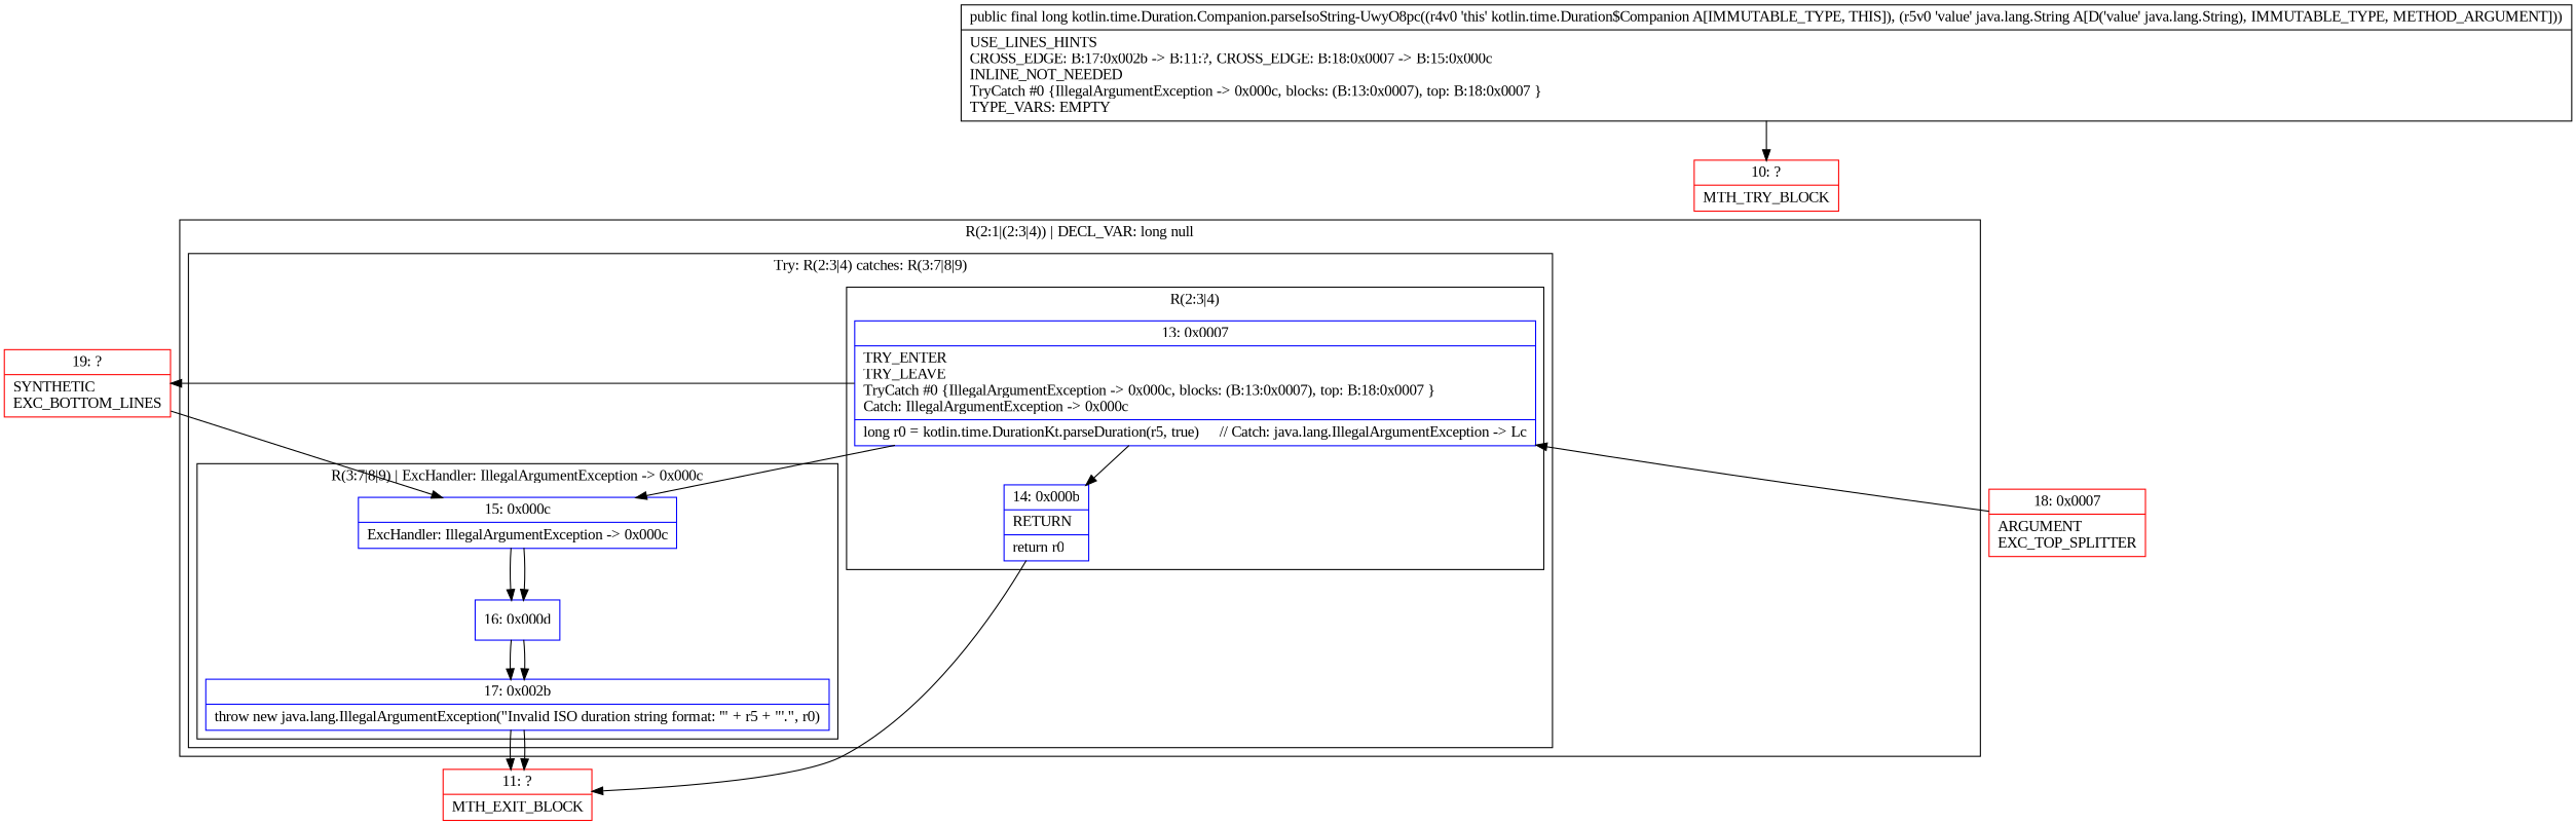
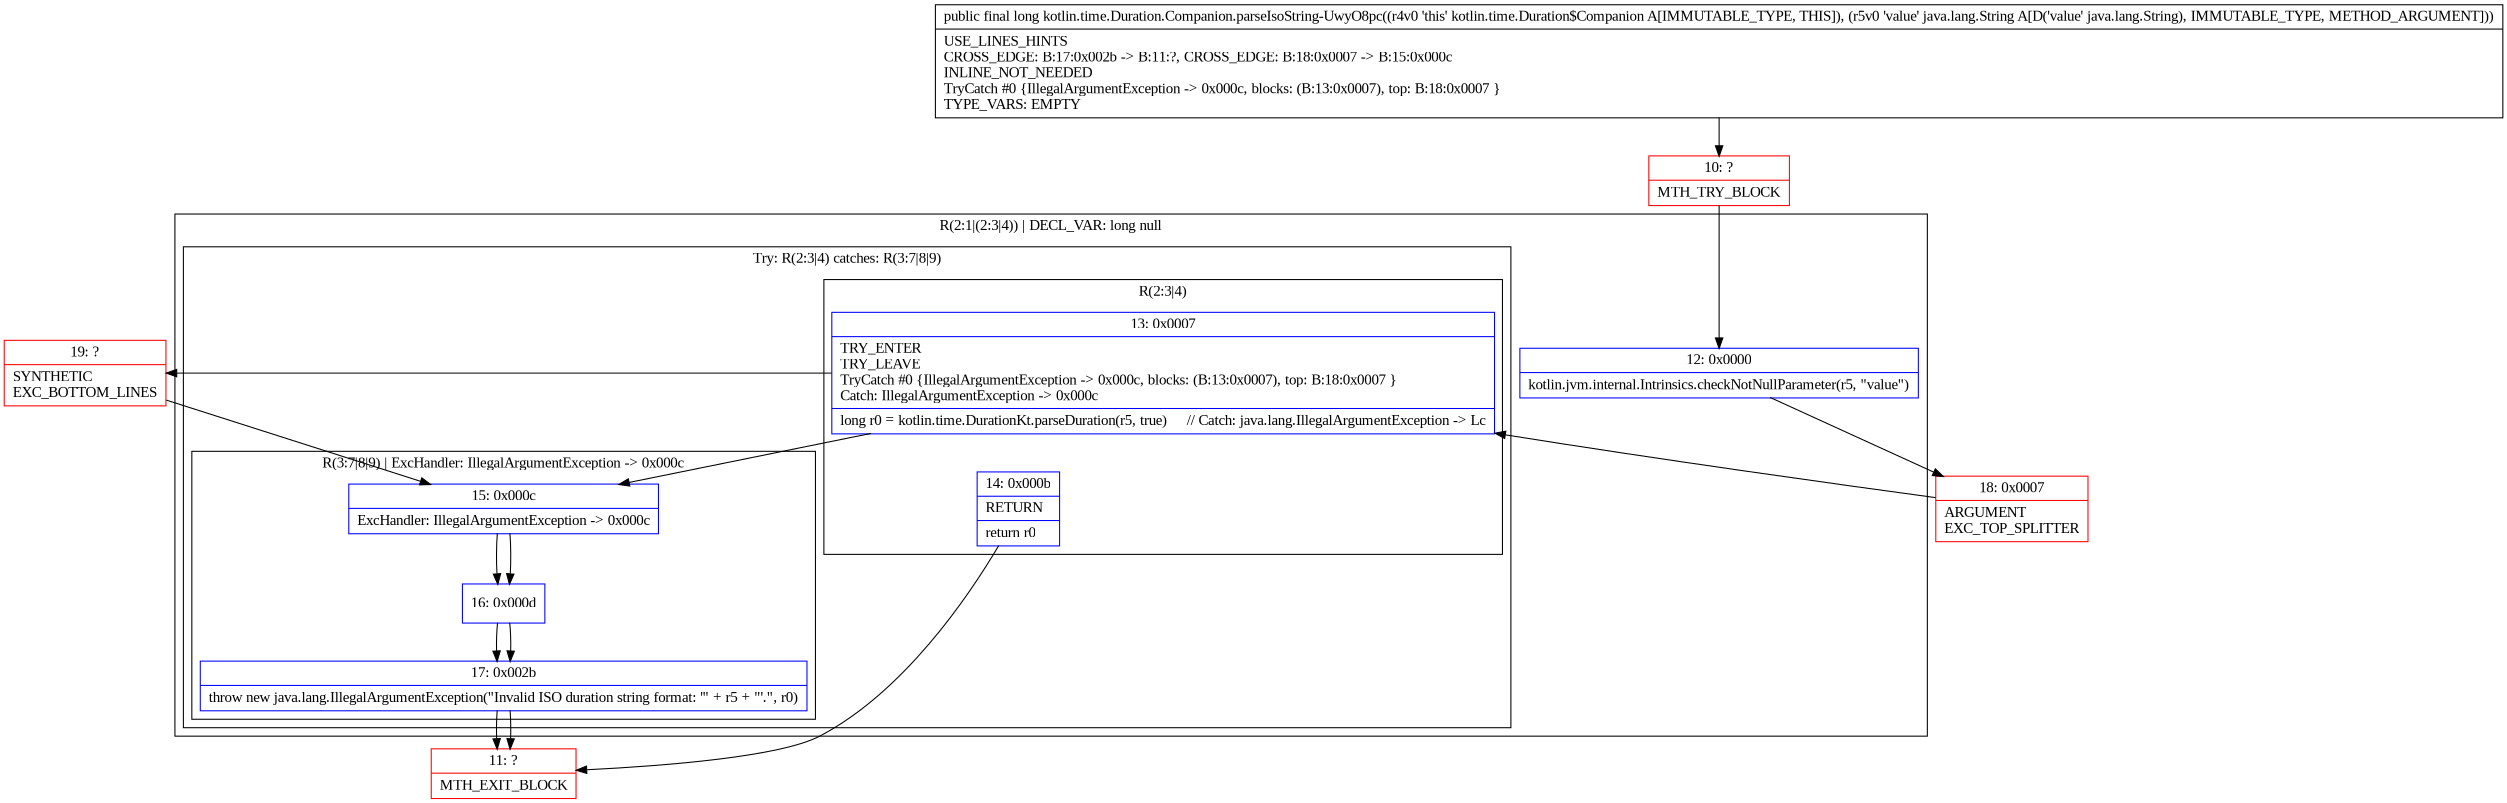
  digraph {
    fontname="Liberation Serif"
    node [color=blue fontname="Liberation Serif" shape=record]
    edge [fontname="Liberation Serif"]
    n1 [label="{13\:\ 0x0007|TRY_ENTER\lTRY_LEAVE\lTryCatch #0 \{IllegalArgumentException \-\> 0x000c, blocks: (B:13:0x0007), top: B:18:0x0007 \}\lCatch: IllegalArgumentException \-\> 0x000c\l|long r0 = kotlin.time.DurationKt.parseDuration(r5, true)     \/\/ Catch: java.lang.IllegalArgumentException \-\> Lc\l}"]
    n2 [label="{14\:\ 0x000b|RETURN\l|return r0\l}"]
    n3 [label="{15\:\ 0x000c|ExcHandler: IllegalArgumentException \-\> 0x000c\l}"]
    n4 [label="{16\:\ 0x000d}"]
    n5 [label="{17\:\ 0x002b|throw new java.lang.IllegalArgumentException(\"Invalid ISO duration string format: '\" + r5 + \"'.\", r0)\l}"]
+   n6 [label="{12\:\ 0x0000|kotlin.jvm.internal.Intrinsics.checkNotNullParameter(r5, \"value\")\l}"]
    n7 [color=red label="{19\:\ ?|SYNTHETIC\lEXC_BOTTOM_LINES\l}"]
    n8 [color=red label="{11\:\ ?|MTH_EXIT_BLOCK\l}"]
    n9 [color=red label="{18\:\ 0x0007|ARGUMENT\lEXC_TOP_SPLITTER\l}"]
    n10 [color=red label="{10\:\ ?|MTH_TRY_BLOCK\l}"]
    n11 [label="{public final long kotlin.time.Duration.Companion.parseIsoString\-UwyO8pc((r4v0 'this' kotlin.time.Duration$Companion A[IMMUTABLE_TYPE, THIS]), (r5v0 'value' java.lang.String A[D('value' java.lang.String), IMMUTABLE_TYPE, METHOD_ARGUMENT]))  | USE_LINES_HINTS\lCROSS_EDGE: B:17:0x002b \-\> B:11:?, CROSS_EDGE: B:18:0x0007 \-\> B:15:0x000c\lINLINE_NOT_NEEDED\lTryCatch #0 \{IllegalArgumentException \-\> 0x000c, blocks: (B:13:0x0007), top: B:18:0x0007 \}\lTYPE_VARS: EMPTY\l}" color=""]
    subgraph cluster_1 {
      label="R(2:1|(2:3|4)) | DECL_VAR: long null\l"
+     n6
      subgraph cluster_2 {
        label="Try: R(2:3|4) catches: R(3:7|8|9)"
        subgraph cluster_3 {
          label="R(2:3|4)"
          n1
          n2
        }
        subgraph cluster_4 {
          label="R(3:7|8|9) | ExcHandler: IllegalArgumentException \-\> 0x000c\l"
          n3
          n4
          n5
        }
      }
    }
    subgraph cluster_5 {
      label="R(3:7|8|9) | ExcHandler: IllegalArgumentException \-\> 0x000c\l"
    }
-   n1 -> n2
    n1 -> n3
    n1 -> n7
    n2 -> n8
    n3 -> n4
    n3 -> n4
    n4 -> n5
    n4 -> n5
    n5 -> n8
    n5 -> n8
+   n6 -> n9
    n7 -> n3
    n9 -> n1
+   n10 -> n6
    n11 -> n10
  }
